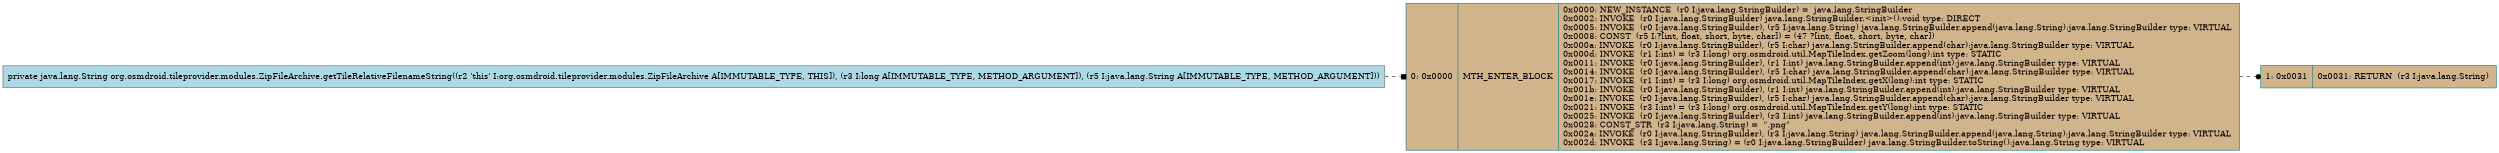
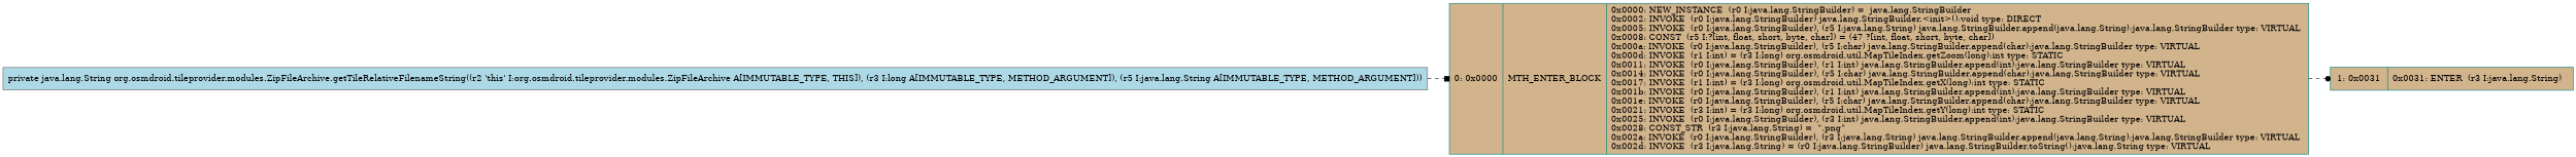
  digraph {
    rankdir=LR
    node [shape=record style=filled fillcolor=tan color=teal]
    edge [style=dashed]
    n1 [label="{0\:\ 0x0000|MTH_ENTER_BLOCK\l|0x0000: NEW_INSTANCE  (r0 I:java.lang.StringBuilder) =  java.lang.StringBuilder \l0x0002: INVOKE  (r0 I:java.lang.StringBuilder) java.lang.StringBuilder.\<init\>():void type: DIRECT \l0x0005: INVOKE  (r0 I:java.lang.StringBuilder), (r5 I:java.lang.String) java.lang.StringBuilder.append(java.lang.String):java.lang.StringBuilder type: VIRTUAL \l0x0008: CONST  (r5 I:?[int, float, short, byte, char]) = (47 ?[int, float, short, byte, char]) \l0x000a: INVOKE  (r0 I:java.lang.StringBuilder), (r5 I:char) java.lang.StringBuilder.append(char):java.lang.StringBuilder type: VIRTUAL \l0x000d: INVOKE  (r1 I:int) = (r3 I:long) org.osmdroid.util.MapTileIndex.getZoom(long):int type: STATIC \l0x0011: INVOKE  (r0 I:java.lang.StringBuilder), (r1 I:int) java.lang.StringBuilder.append(int):java.lang.StringBuilder type: VIRTUAL \l0x0014: INVOKE  (r0 I:java.lang.StringBuilder), (r5 I:char) java.lang.StringBuilder.append(char):java.lang.StringBuilder type: VIRTUAL \l0x0017: INVOKE  (r1 I:int) = (r3 I:long) org.osmdroid.util.MapTileIndex.getX(long):int type: STATIC \l0x001b: INVOKE  (r0 I:java.lang.StringBuilder), (r1 I:int) java.lang.StringBuilder.append(int):java.lang.StringBuilder type: VIRTUAL \l0x001e: INVOKE  (r0 I:java.lang.StringBuilder), (r5 I:char) java.lang.StringBuilder.append(char):java.lang.StringBuilder type: VIRTUAL \l0x0021: INVOKE  (r3 I:int) = (r3 I:long) org.osmdroid.util.MapTileIndex.getY(long):int type: STATIC \l0x0025: INVOKE  (r0 I:java.lang.StringBuilder), (r3 I:int) java.lang.StringBuilder.append(int):java.lang.StringBuilder type: VIRTUAL \l0x0028: CONST_STR  (r3 I:java.lang.String) =  \".png\" \l0x002a: INVOKE  (r0 I:java.lang.StringBuilder), (r3 I:java.lang.String) java.lang.StringBuilder.append(java.lang.String):java.lang.StringBuilder type: VIRTUAL \l0x002d: INVOKE  (r3 I:java.lang.String) = (r0 I:java.lang.StringBuilder) java.lang.StringBuilder.toString():java.lang.String type: VIRTUAL \l}"]
-   n2 [label="{1\:\ 0x0031|0x0031: RETURN  (r3 I:java.lang.String) \l}"]
+   n2 [label="{1\:\ 0x0031|0x0031: ENTER  (r3 I:java.lang.String) \l}"]
    n3 [label="{private java.lang.String org.osmdroid.tileprovider.modules.ZipFileArchive.getTileRelativeFilenameString((r2 'this' I:org.osmdroid.tileprovider.modules.ZipFileArchive A[IMMUTABLE_TYPE, THIS]), (r3 I:long A[IMMUTABLE_TYPE, METHOD_ARGUMENT]), (r5 I:java.lang.String A[IMMUTABLE_TYPE, METHOD_ARGUMENT])) }" fillcolor=lightblue color=gray40]
    n1 -> n2 [arrowhead=dot]
    n3 -> n1 [arrowhead=box]
  }
